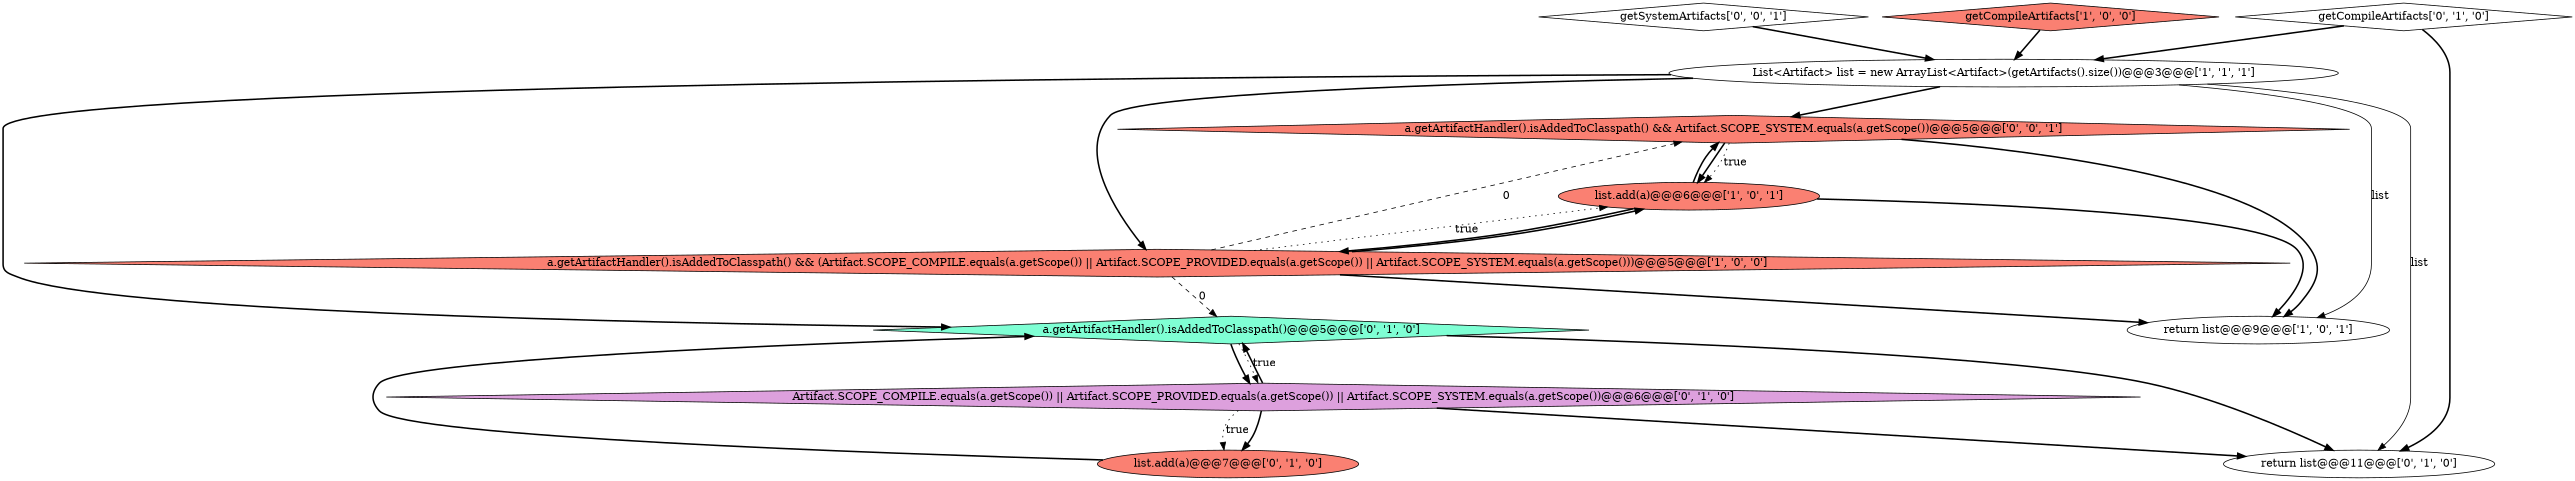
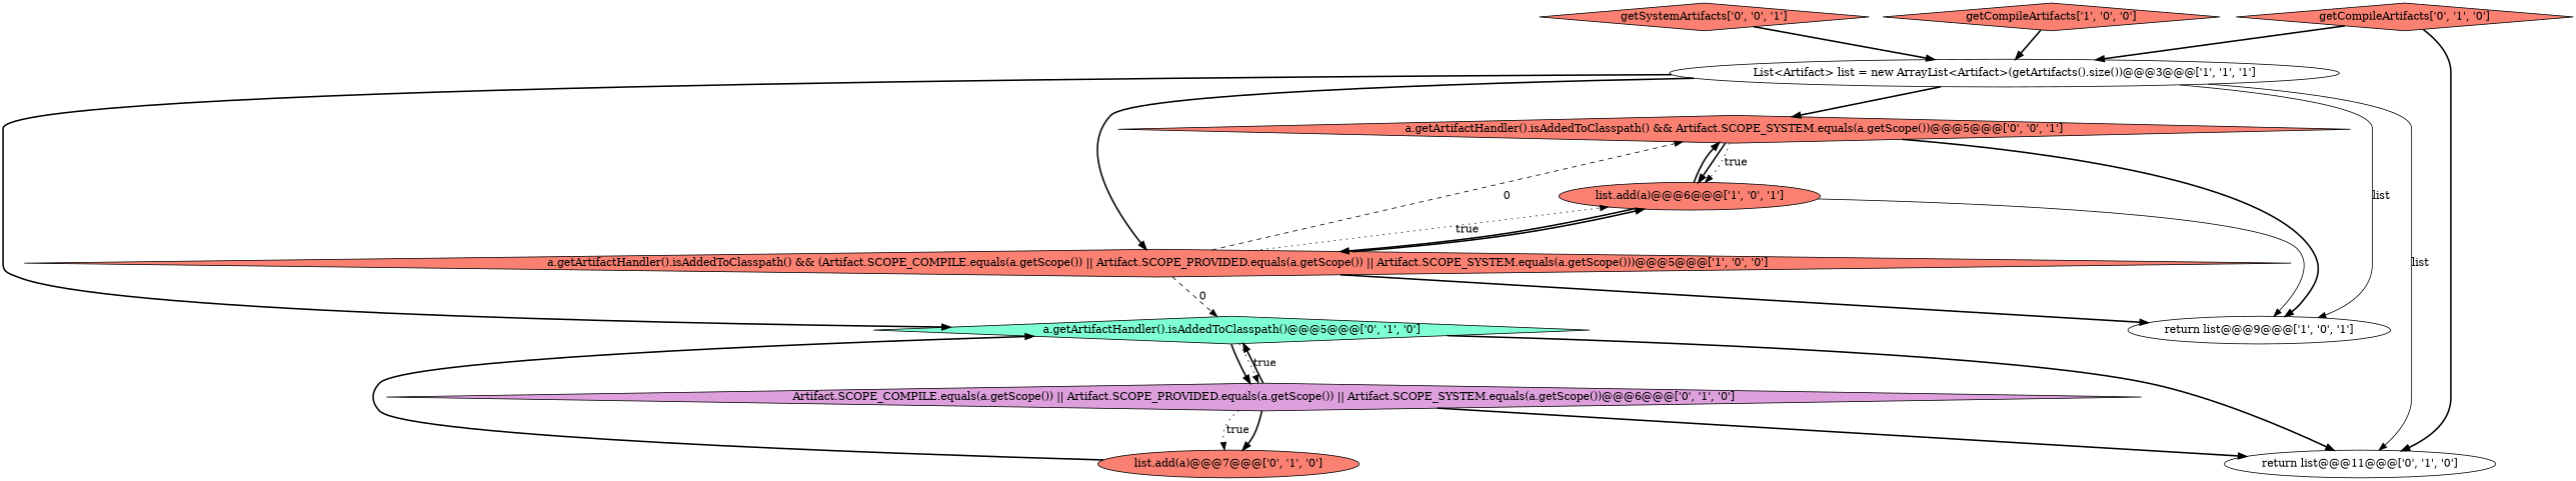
  digraph {
    node [fillcolor=salmon shape=diamond style=filled]
    edge [style=bold]
    n1 [label="a.getArtifactHandler().isAddedToClasspath() && Artifact.SCOPE_SYSTEM.equals(a.getScope())@@@5@@@['0', '0', '1']"]
    n2 [label="list.add(a)@@@6@@@['1', '0', '1']" shape=ellipse]
    n3 [fillcolor=white label="return list@@@9@@@['1', '0', '1']" shape=ellipse]
    n4 [label="a.getArtifactHandler().isAddedToClasspath() && (Artifact.SCOPE_COMPILE.equals(a.getScope()) || Artifact.SCOPE_PROVIDED.equals(a.getScope()) || Artifact.SCOPE_SYSTEM.equals(a.getScope()))@@@5@@@['1', '0', '0']"]
    n5 [fillcolor=white label="List<Artifact> list = new ArrayList<Artifact>(getArtifacts().size())@@@3@@@['1', '1', '1']" shape=ellipse]
    n6 [fillcolor=white label="return list@@@11@@@['0', '1', '0']" shape=ellipse]
    n7 [fillcolor=aquamarine label="a.getArtifactHandler().isAddedToClasspath()@@@5@@@['0', '1', '0']"]
    n8 [fillcolor=plum label="Artifact.SCOPE_COMPILE.equals(a.getScope()) || Artifact.SCOPE_PROVIDED.equals(a.getScope()) || Artifact.SCOPE_SYSTEM.equals(a.getScope())@@@6@@@['0', '1', '0']"]
    n9 [label="list.add(a)@@@7@@@['0', '1', '0']" shape=ellipse]
-   n10 [fillcolor=white label="getSystemArtifacts['0', '0', '1']"]
-   n11 [fillcolor=white label="getCompileArtifacts['0', '1', '0']"]
+   n10 [label="getSystemArtifacts['0', '0', '1']"]
+   n11 [label="getCompileArtifacts['0', '1', '0']"]
    n12 [label="getCompileArtifacts['1', '0', '0']"]
    n1 -> n2
    n1 -> n2 [label=true style=dotted]
    n1 -> n3
    n2 -> n1
-   n2 -> n3
+   n2 -> n3 [style=solid]
    n2 -> n4
    n4 -> n1 [label=0 style=dashed]
    n4 -> n2
    n4 -> n2 [label=true style=dotted]
    n4 -> n3
    n4 -> n7 [label=0 style=dashed]
    n5 -> n1
    n5 -> n3 [label=list style=solid]
    n5 -> n4
    n5 -> n6 [label=list style=solid]
    n5 -> n7
    n7 -> n6
    n7 -> n8 [label=true style=dotted]
    n7 -> n8
    n8 -> n6
    n8 -> n7
    n8 -> n9
    n8 -> n9 [label=true style=dotted]
    n9 -> n7
    n10 -> n5
    n11 -> n5
    n11 -> n6
    n12 -> n5
  }
